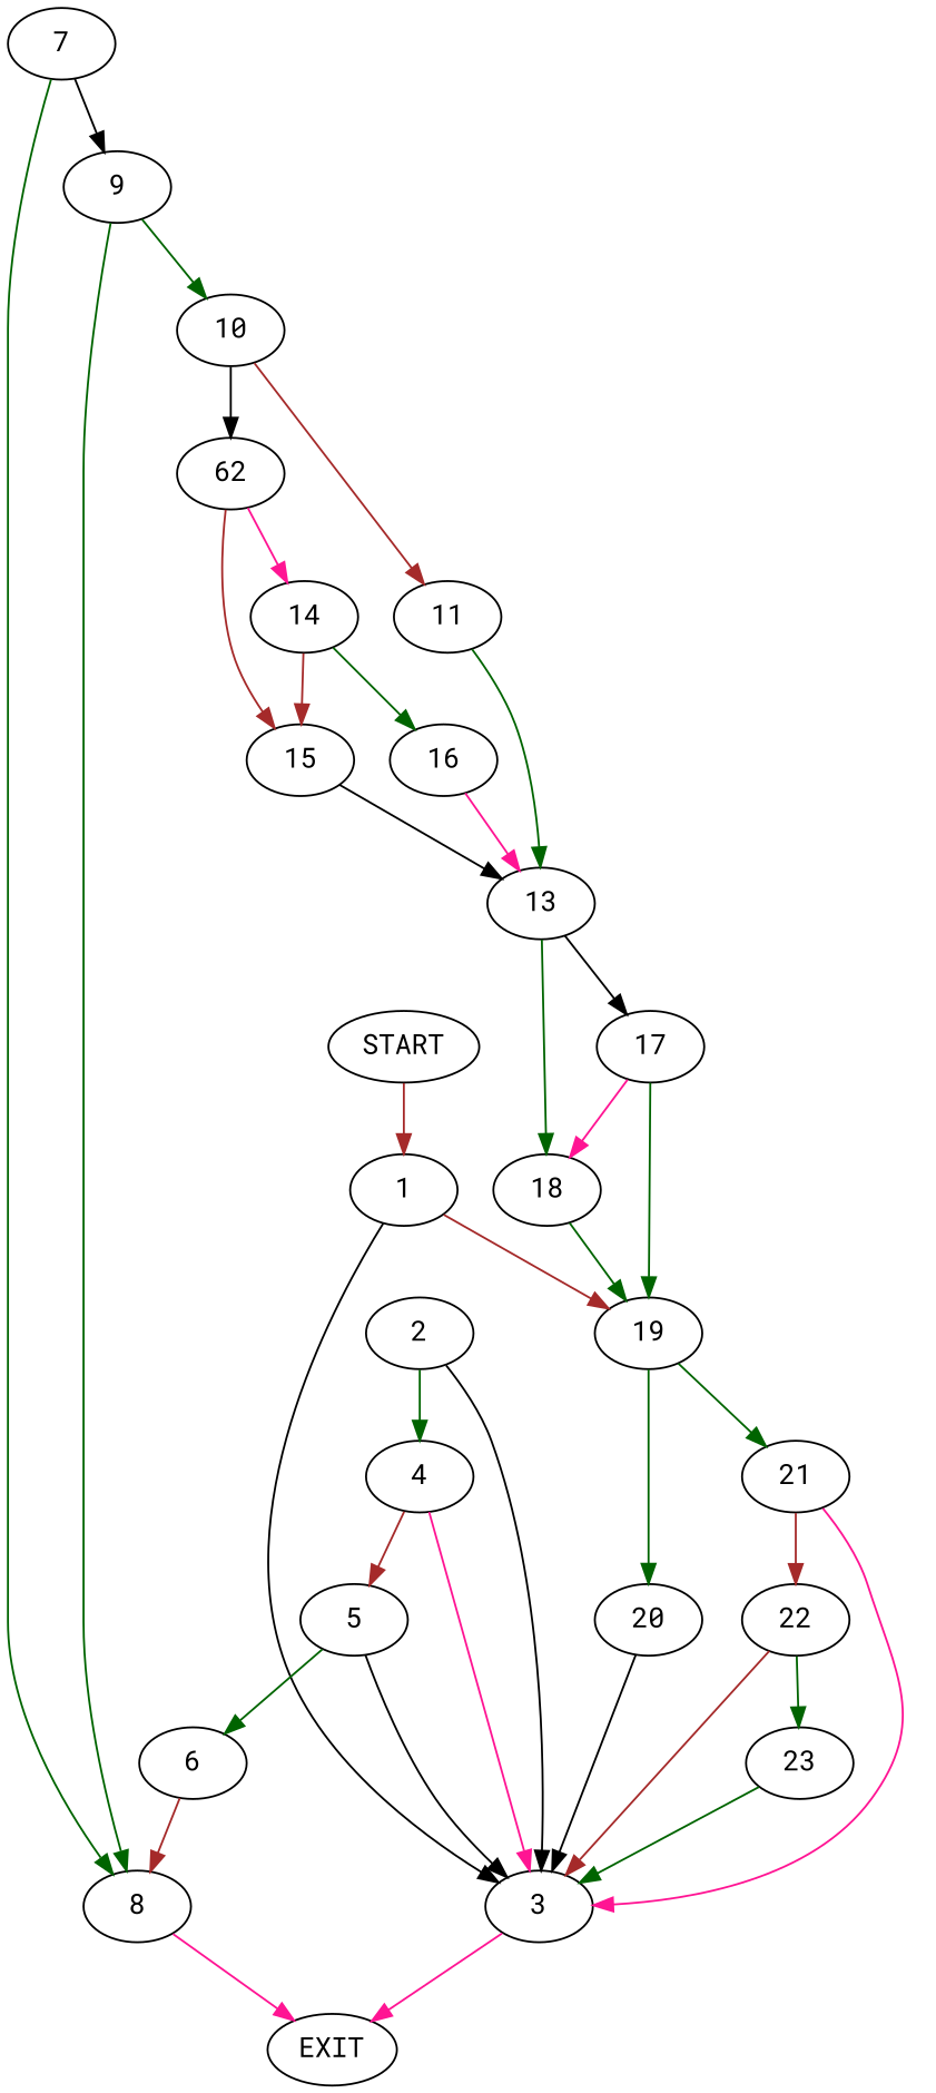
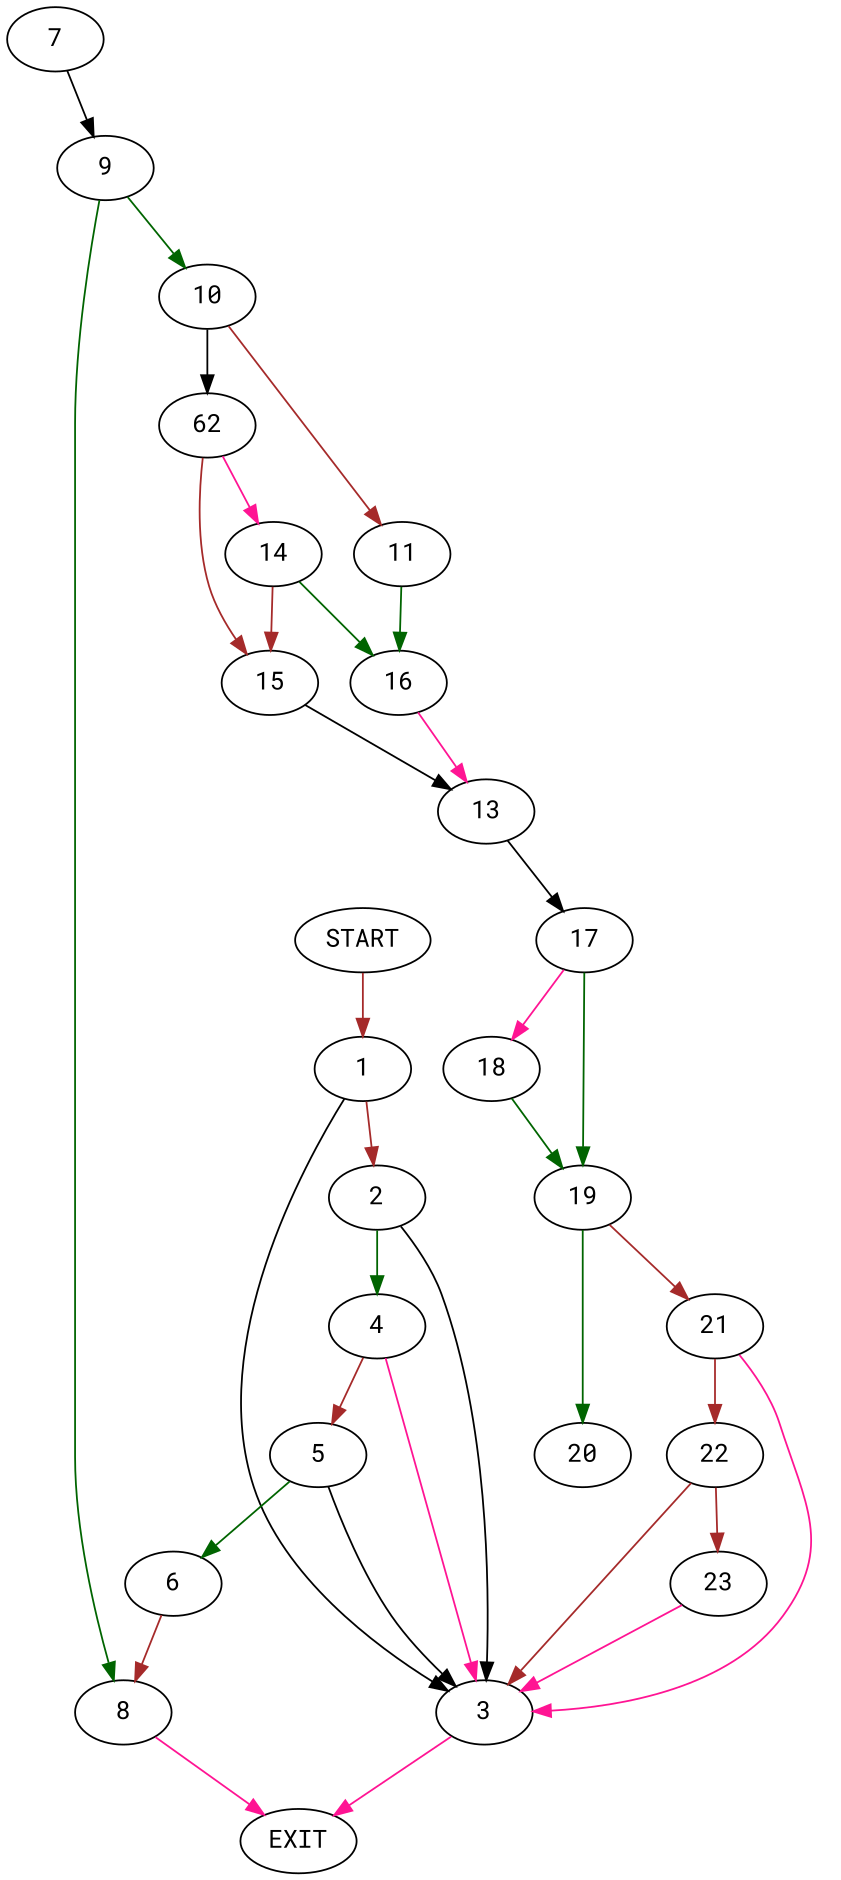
  digraph {
    fontname="Roboto Mono"
    node [fontname="Roboto Mono"]
    edge [color=darkgreen fontname="Roboto Mono"]
    n1 [label=START]
    1
    2
    3
    n5 [label=EXIT]
    4
    5
    6
    8
    7
    9
    10
    11
    n14 [label=62]
    13
    14
    15
    17
    18
    16
    19
    20
    21
    22
    23
    n1 -> 1 [color=brown]
-   1 -> 19 [color=brown]
+   1 -> 2 [color=brown]
    1 -> 3 [color=black]
    2 -> 3 [color=black]
    2 -> 4
    3 -> n5 [color=deeppink]
    4 -> 3 [color=deeppink]
    4 -> 5 [color=brown]
    5 -> 3 [color=black]
    5 -> 6
    6 -> 8 [color=brown]
    8 -> n5 [color=deeppink]
-   7 -> 8
    7 -> 9 [color=black]
    9 -> 8
    9 -> 10
    10 -> 11 [color=brown]
    10 -> n14 [color=black]
-   11 -> 13
+   11 -> 16
    n14 -> 14 [color=deeppink]
    n14 -> 15 [color=brown]
    13 -> 17 [color=black]
-   13 -> 18
    14 -> 15 [color=brown]
    14 -> 16
    15 -> 13 [color=black]
    17 -> 18 [color=deeppink]
    17 -> 19
    18 -> 19
    16 -> 13 [color=deeppink]
    19 -> 20
-   19 -> 21
-   20 -> 3 [color=black]
+   19 -> 21 [color=brown]
    21 -> 3 [color=deeppink]
    21 -> 22 [color=brown]
    22 -> 3 [color=brown]
-   22 -> 23
-   23 -> 3
+   22 -> 23 [color=brown]
+   23 -> 3 [color=deeppink]
  }
